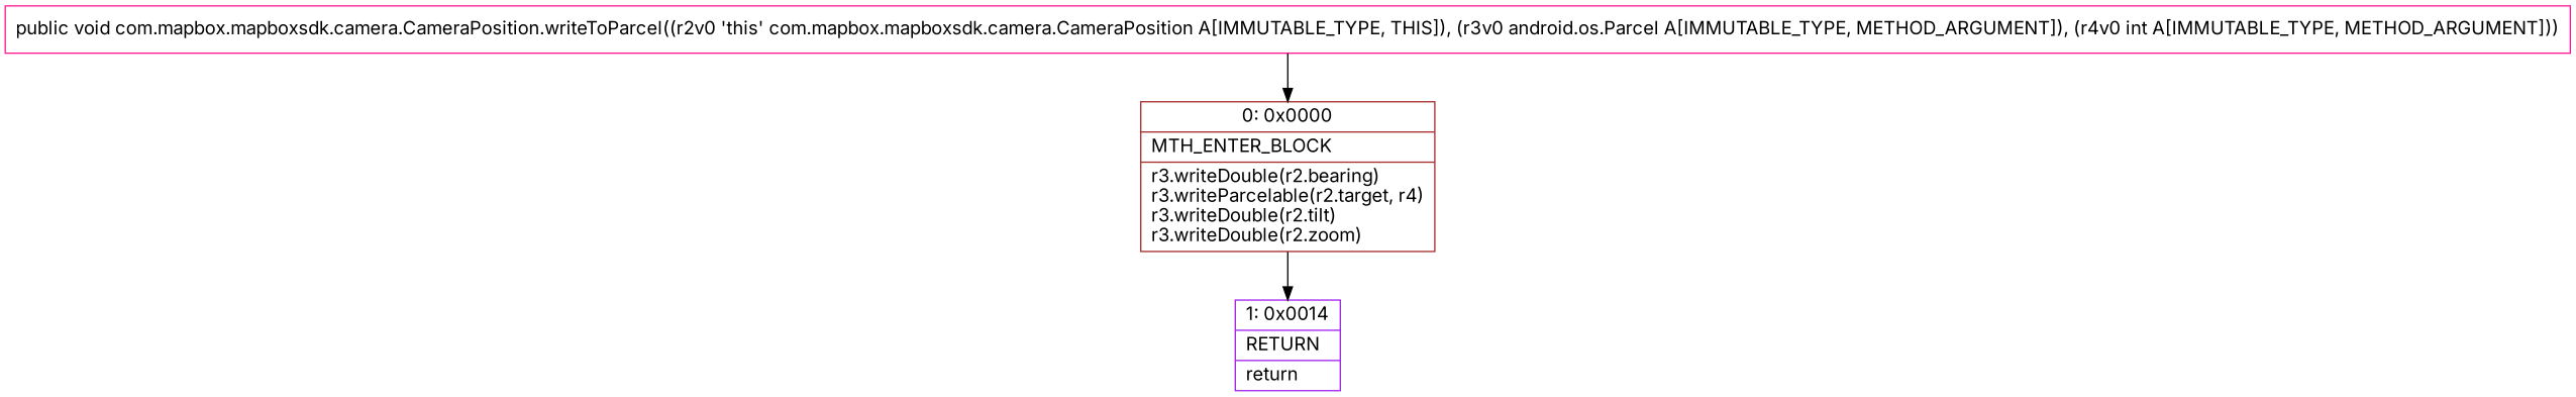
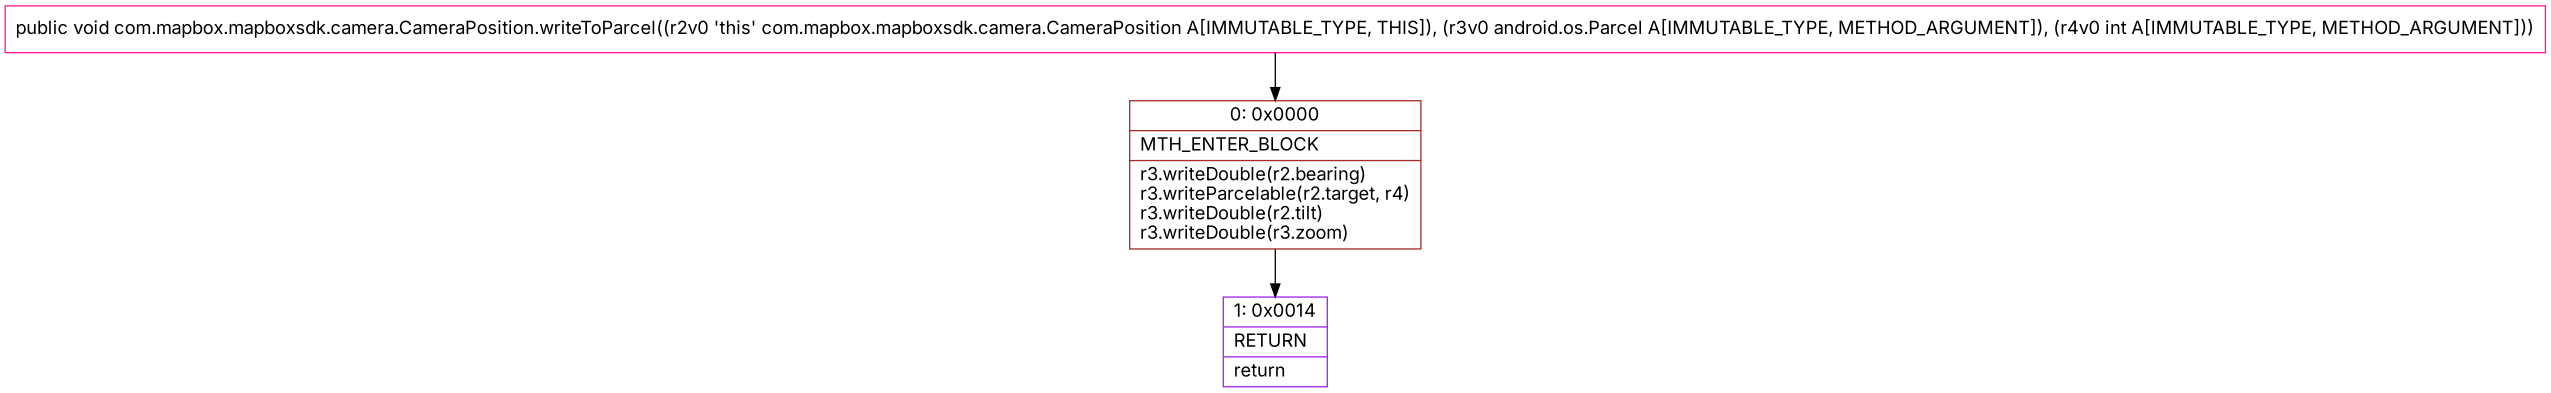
  digraph {
    fontname=Inter
    node [shape=record fontname=Inter]
    edge [fontname=Inter]
-   n1 [label="{0\:\ 0x0000|MTH_ENTER_BLOCK\l|r3.writeDouble(r2.bearing)\lr3.writeParcelable(r2.target, r4)\lr3.writeDouble(r2.tilt)\lr3.writeDouble(r2.zoom)\l}" color=brown]
+   n1 [label="{0\:\ 0x0000|MTH_ENTER_BLOCK\l|r3.writeDouble(r2.bearing)\lr3.writeParcelable(r2.target, r4)\lr3.writeDouble(r2.tilt)\lr3.writeDouble(r3.zoom)\l}" color=brown]
    n2 [label="{1\:\ 0x0014|RETURN\l|return\l}" color=purple]
    n3 [label="{public void com.mapbox.mapboxsdk.camera.CameraPosition.writeToParcel((r2v0 'this' com.mapbox.mapboxsdk.camera.CameraPosition A[IMMUTABLE_TYPE, THIS]), (r3v0 android.os.Parcel A[IMMUTABLE_TYPE, METHOD_ARGUMENT]), (r4v0 int A[IMMUTABLE_TYPE, METHOD_ARGUMENT])) }" color=deeppink]
    n1 -> n2
    n3 -> n1
  }
